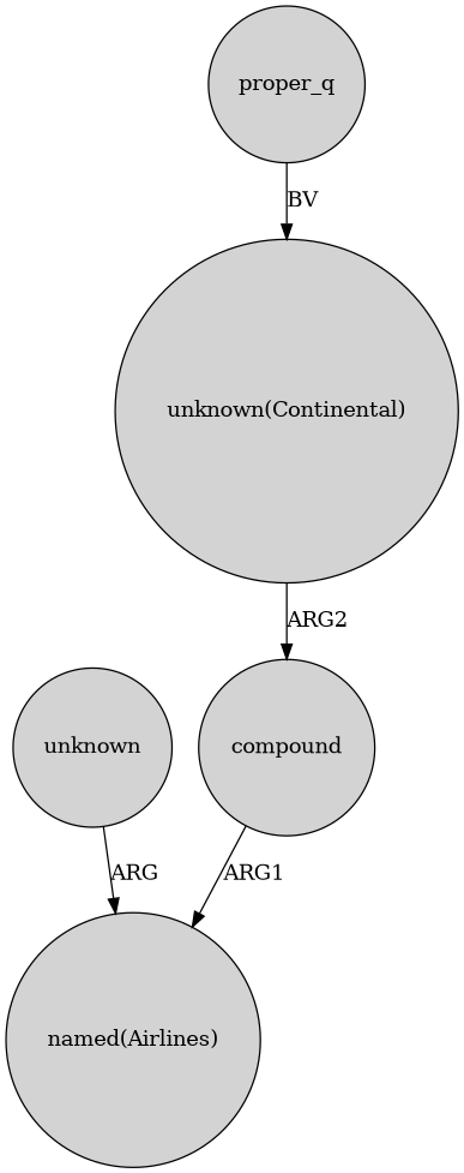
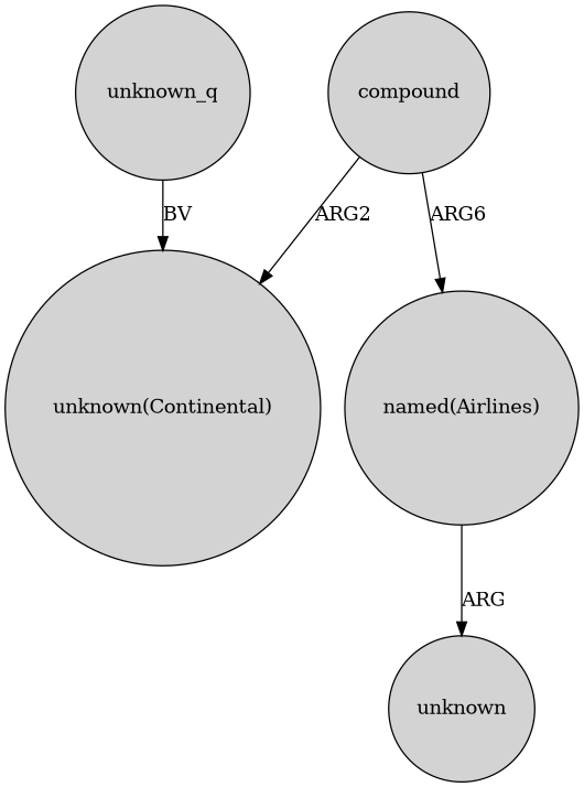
  digraph {
    node [shape=circle style=filled]
    n1 [label="unknown(Continental)"]
-   proper_q
+   proper_q [label=unknown_q]
    compound
    "named(Airlines)"
    unknown
    proper_q -> n1 [label=BV]
-   n1 -> compound [label=ARG2]
-   compound -> "named(Airlines)" [label=ARG1]
-   unknown -> "named(Airlines)" [label=ARG]
+   compound -> n1 [label=ARG2]
+   compound -> "named(Airlines)" [label=ARG6]
+   "named(Airlines)" -> unknown [label=ARG]
  }
